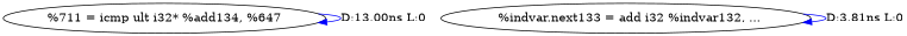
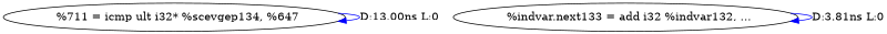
  digraph {
    edge [color=blue]
-   n1 [label="%711 = icmp ult i32* %add134, %647"]
+   n1 [label="  %711 = icmp ult i32* %scevgep134, %647"]
    n2 [label="  %indvar.next133 = add i32 %indvar132, ..."]
    n1 -> n1 [label="D:13.00ns L:0"]
    n2 -> n2 [label="D:3.81ns L:0"]
  }
